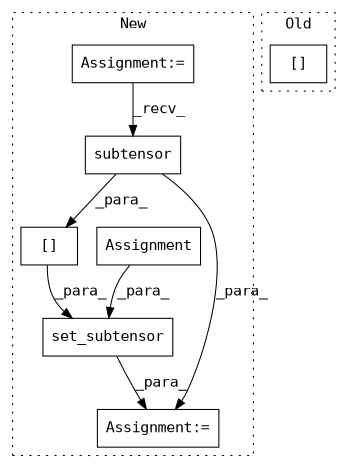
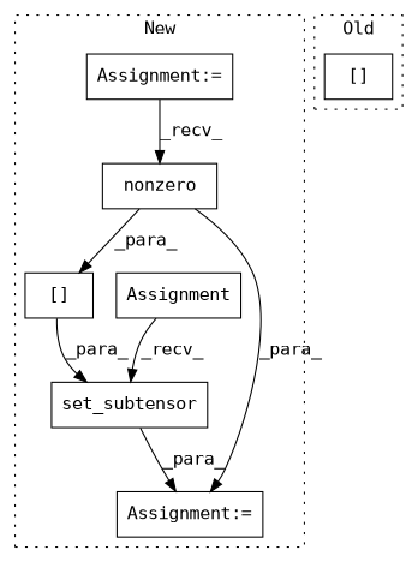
  digraph {
    fontname="DejaVu Sans Mono"
    node [a=32 fontname="DejaVu Sans Mono" l=1 shape=box]
    edge [fontname="DejaVu Sans Mono"]
    n1 [l="14,1" label=set_subtensor s="2419,2466"]
    n2 [a=2 l="9,1" label="[]" s="2433,2453"]
    n3 [a=22 l=13 label=Assignment s=2405]
    n4 [a=7 label="Assignment:=" s=2404]
-   n5 [l=9 label=subtensor s=2379]
+   n5 [l=9 label=nonzero s=2379]
    n6 [a=7 label="Assignment:=" s=2282]
    n7 [a=2 l="5,1" label="[]" s="2433,2492"]
    subgraph cluster_1 {
      label=New
      style=dotted
      n1
      n2
      n3
      n4
      n5
      n6
    }
    subgraph cluster_2 {
      label=Old
      style=dotted
      n7
    }
    n1 -> n4 [label=_para_]
    n2 -> n1 [label=_para_]
-   n3 -> n1 [label=_para_]
+   n3 -> n1 [label=_recv_]
    n5 -> n2 [label=_para_]
    n5 -> n4 [label=_para_]
    n6 -> n5 [label=_recv_]
  }
